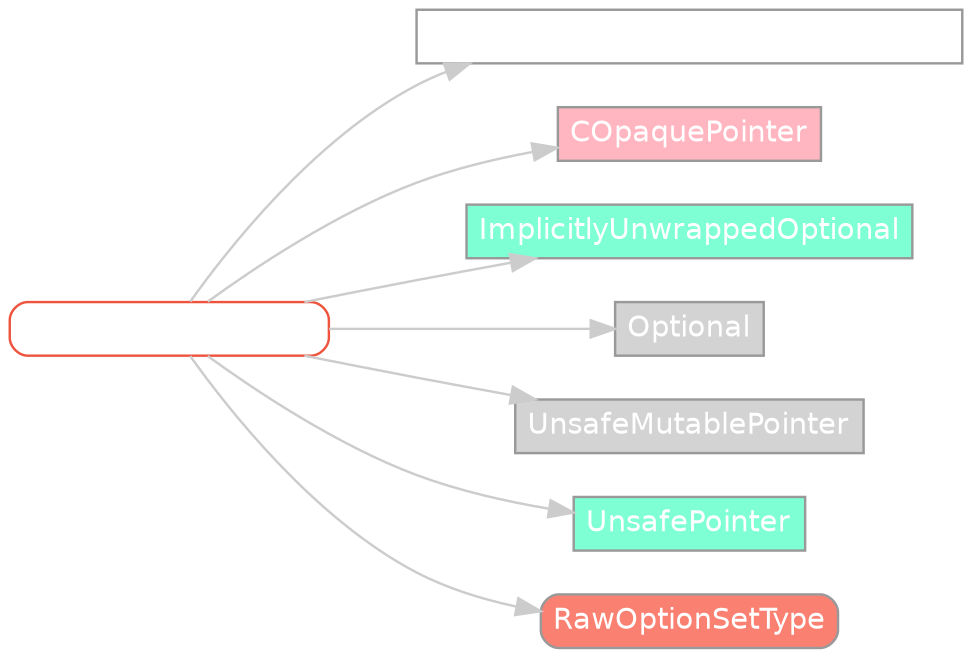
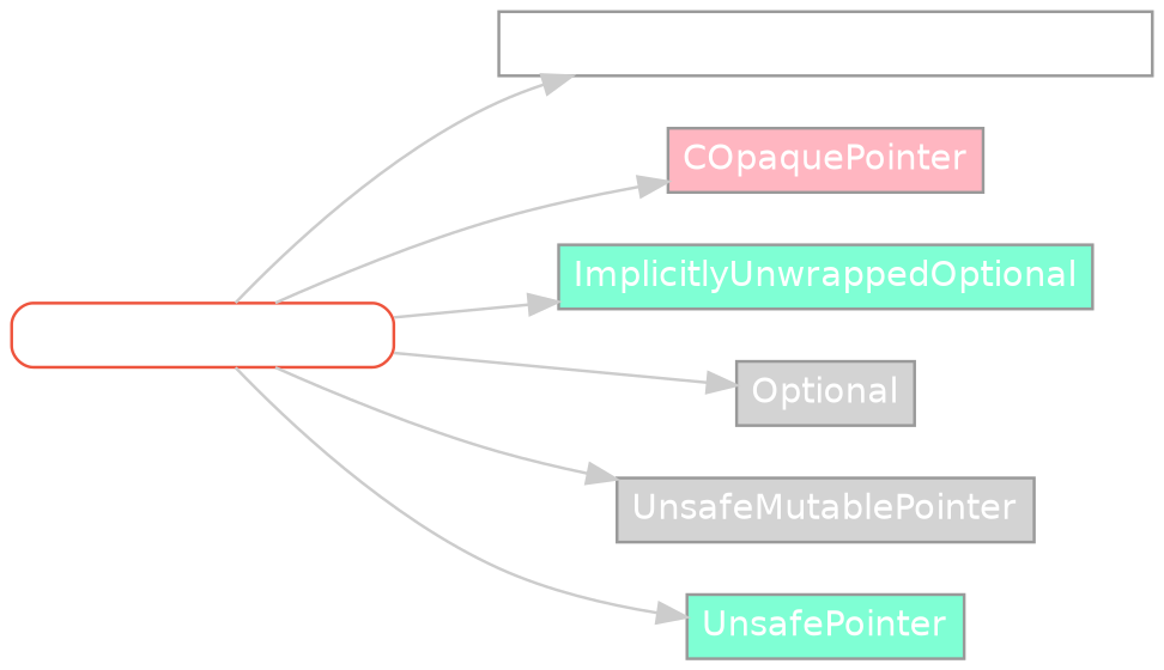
  strict digraph {
    rankdir=LR
    node [color="#999999" fillcolor=white fontcolor=white fontname=Helvetica fontsize=12 margin="0.07,0.05" shape=box style=filled]
    edge [color="#cccccc"]
    AutoreleasingUnsafeMutablePointer [height=0.3]
    COpaquePointer [fillcolor=lightpink height=0.3]
    ImplicitlyUnwrappedOptional [fillcolor=aquamarine height=0.3]
    Optional [fillcolor=lightgrey height=0.3]
    UnsafeMutablePointer [fillcolor=lightgrey height=0.3]
    UnsafePointer [fillcolor=aquamarine height=0.3]
    NilLiteralConvertible [color="#ee543d" height=0.3 style="filled,rounded"]
-   RawOptionSetType [fillcolor=salmon height=0.3 style="filled,rounded"]
    subgraph sub_1 {
      rank=max
      AutoreleasingUnsafeMutablePointer
      COpaquePointer
      ImplicitlyUnwrappedOptional
      Optional
      UnsafeMutablePointer
      UnsafePointer
    }
    NilLiteralConvertible -> AutoreleasingUnsafeMutablePointer
    NilLiteralConvertible -> COpaquePointer
    NilLiteralConvertible -> ImplicitlyUnwrappedOptional
    NilLiteralConvertible -> Optional
    NilLiteralConvertible -> UnsafeMutablePointer
    NilLiteralConvertible -> UnsafePointer
-   NilLiteralConvertible -> RawOptionSetType
  }
